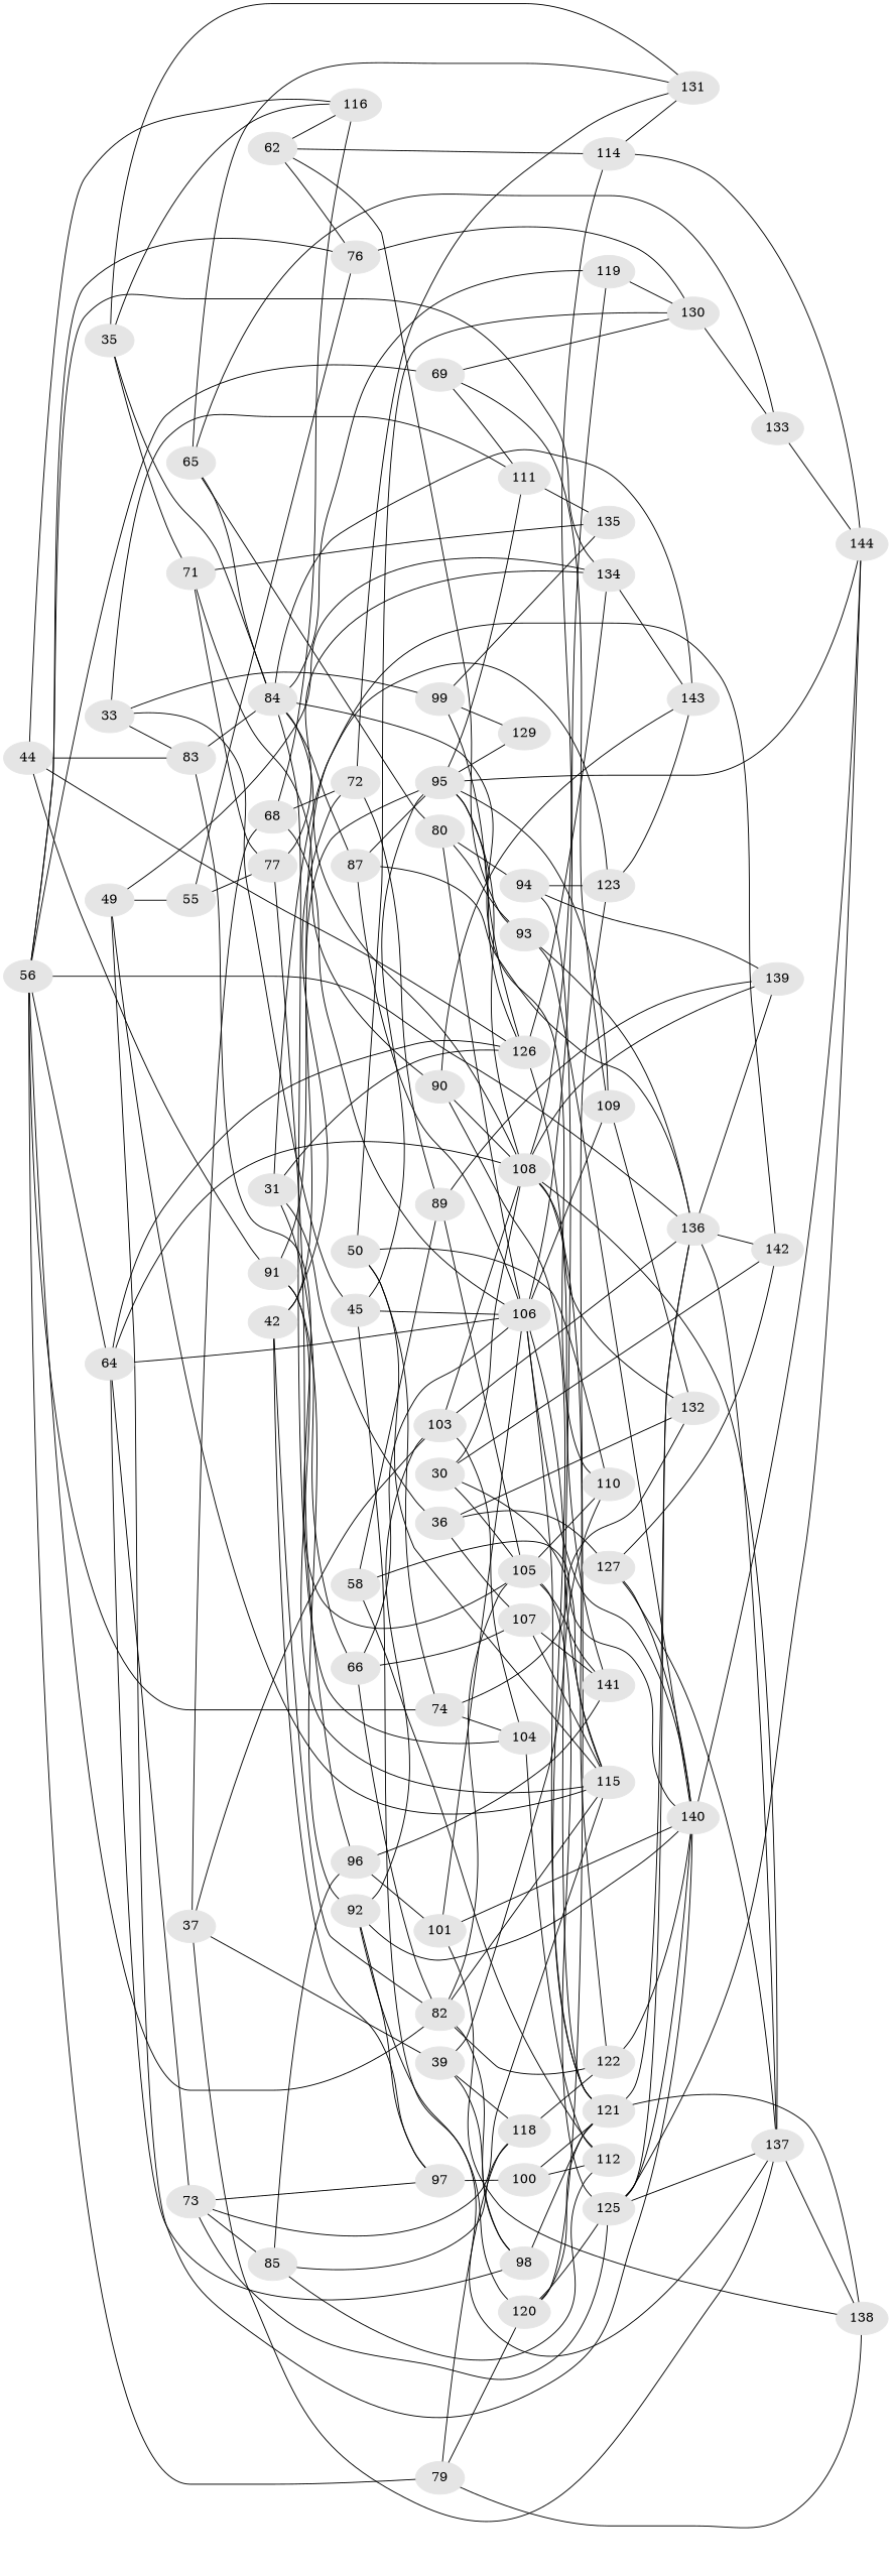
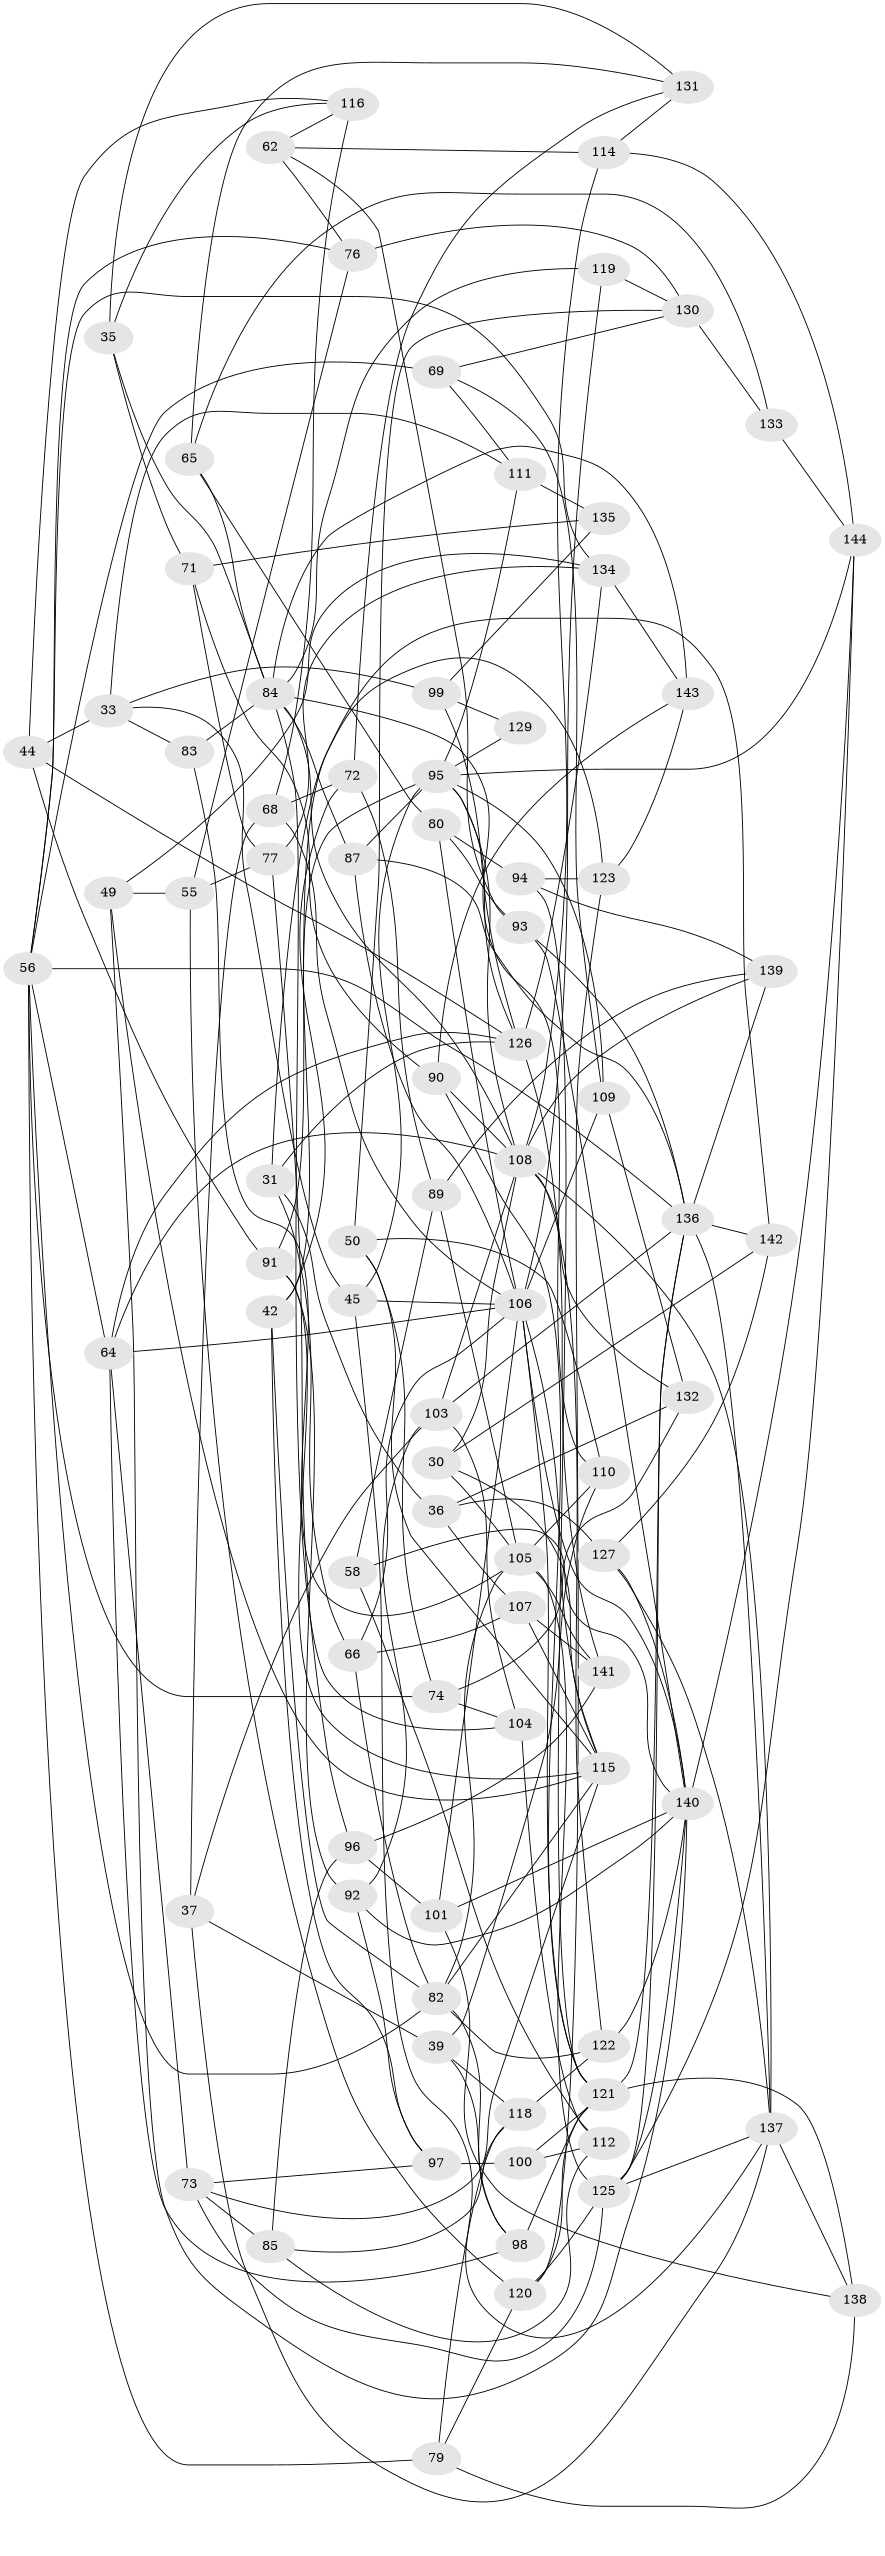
  graph {
    rankdir=LR
    node [color=gray90 style=filled]
    120 [super="+24+102"]
    123
    125 [super="+26+78+124"]
    121 [super="+19+57+21"]
    140 [super="+14+53+69"]
    144 [super="+22"]
    105 [super="+7+46"]
    110
    141 [super="+113"]
    30
    108 [super="+17+52+88"]
    115 [super="+18+63"]
    142
    132
    137 [super="+128"]
    114
    122
    139
    31
    36
    66
    126 [super="+86"]
    107
    127
    82 [super="+9"]
    106 [super="+81"]
    143
    134 [super="+117"]
    33
    45
    83
    99 [super="+75"]
    111
    95 [super="+32+43"]
    84 [super="+16+47"]
    135
    129
    35
    71
    116
    131
    77
    90
    104
    87
    119
    37
    39
    68
    103
    98
    118
    72
    136 [super="+70"]
    138
    42
    97 [super="+59"]
    89
    109
    100
    44
    91
    92
    49
    55
    76
    50
    74
    130
    133
    96 [super="+38"]
    56 [super="+13+51+27"]
    n73 [label=69]
    64 [super="+4+25"]
    79
    73 [super="+67+23"]
    58
    112
    62
    93
    85
    65
    80
    94
    101 [super="+41"]
    120 -- 123
    120 -- 125 [weight=2]
    120 -- 121
    123 -- 143
    125 -- 140
    125 -- 144
    125 -- 137
    125 -- 136 [weight=2]
    121 -- 136 [weight=2]
    121 -- 138
    140 -- 144
    105 -- 125
    105 -- 110
    105 -- 141
    30 -- 105
    30 -- 108
    30 -- 115
    30 -- 142
    108 -- 132
    108 -- 137 [weight=3]
    108 -- 114
    108 -- 122
    108 -- 139
    137 -- 138
    114 -- 144
    114 -- 131
    122 -- 140
    31 -- 123
    31 -- 36
    31 -- 66
    31 -- 126
    36 -- 132
    36 -- 107
    36 -- 127
    66 -- 107
    66 -- 82
    66 -- 106
    126 -- 141 [weight=2]
    126 -- 134
    107 -- 141
    107 -- 115
    127 -- 140
    127 -- 142
    127 -- 137
    82 -- 105 [weight=2]
    82 -- 115
    82 -- 122
    82 -- 98
    106 -- 121 [weight=2]
    106 -- 140
    106 -- 115
    106 -- 119
    106 -- 109
    134 -- 143
    33 -- 45
    33 -- 83
    33 -- 99
    33 -- 111
    45 -- 137
    45 -- 106
    45 -- 95
    83 -- 105
    83 -- 84
    99 -- 126
    99 -- 135 [weight=2]
    99 -- 129 [weight=2]
    111 -- 135
    95 -- 144
    95 -- 108
    95 -- 126
    95 -- 111
    95 -- 129 [weight=2]
    95 -- 109
    84 -- 110
    84 -- 108 [weight=2]
    84 -- 143
    84 -- 104
    84 -- 87
    84 -- 119
    35 -- 84
    35 -- 71
    35 -- 116
    35 -- 131
    71 -- 135
    71 -- 77
    71 -- 90
    77 -- 134
    77 -- 96
    90 -- 121
    90 -- 108
    90 -- 143
    104 -- 112
    87 -- 106
    87 -- 95
    87 -- 136
    119 -- 130
    37 -- 137
    37 -- 39
    37 -- 68
    37 -- 103
    39 -- 110
    39 -- 98
    39 -- 118
    68 -- 106
    68 -- 116
    68 -- 72
    103 -- 108
    103 -- 104
    103 -- 136
    98 -- 121
    118 -- 122
    72 -- 131
    72 -- 89
    136 -- 142
    136 -- 137 [weight=2]
    136 -- 139
    42 -- 82
    42 -- 95
    42 -- 72
    42 -- 97
    97 -- 100 [weight=2]
    89 -- 105
    89 -- 139
    109 -- 132
    100 -- 121
    100 -- 112
    44 -- 126
-   44 -- 83
+   44 -- 33
    44 -- 116
    44 -- 91
    91 -- 115
    91 -- 142
    91 -- 92
    92 -- 140
    92 -- 103
    92 -- 97
    49 -- 140
    49 -- 115
    49 -- 134
    49 -- 55
-   92 -- 120
+   55 -- 120
    55 -- 77
    55 -- 76
    76 -- 130
    50 -- 110
    50 -- 115
    50 -- 74
    50 -- 130
    74 -- 132
    74 -- 104
    130 -- 133
    133 -- 144 [weight=2]
    96 -- 141 [weight=2]
    96 -- 101 [weight=2]
    56 -- 82
    56 -- 134 [weight=2]
    56 -- 136
    56 -- 76
    56 -- 74
    56 -- n73
    56 -- 64
    56 -- 79
    n73 -- 111
    n73 -- 109
    n73 -- 130
    64 -- 108
    64 -- 126
    64 -- 106 [weight=2]
    64 -- 98
    64 -- 73 [weight=2]
    79 -- 120
    79 -- 118
    79 -- 138
    73 -- 125 [weight=2]
    73 -- 115
    73 -- 97 [weight=2]
    73 -- 85
    58 -- 140 [weight=2]
    58 -- 89
    58 -- 112
    62 -- 114
    62 -- 116
    62 -- 76
    62 -- 93
    93 -- 140
    93 -- 136
    85 -- 118
    85 -- 96
    85 -- 112
    65 -- 84
    65 -- 131
    65 -- 133
    65 -- 80
    80 -- 106
    80 -- 93
    80 -- 94
    94 -- 123
    94 -- 121
    94 -- 139
    101 -- 140 [weight=2]
    101 -- 106
    101 -- 138
  }
